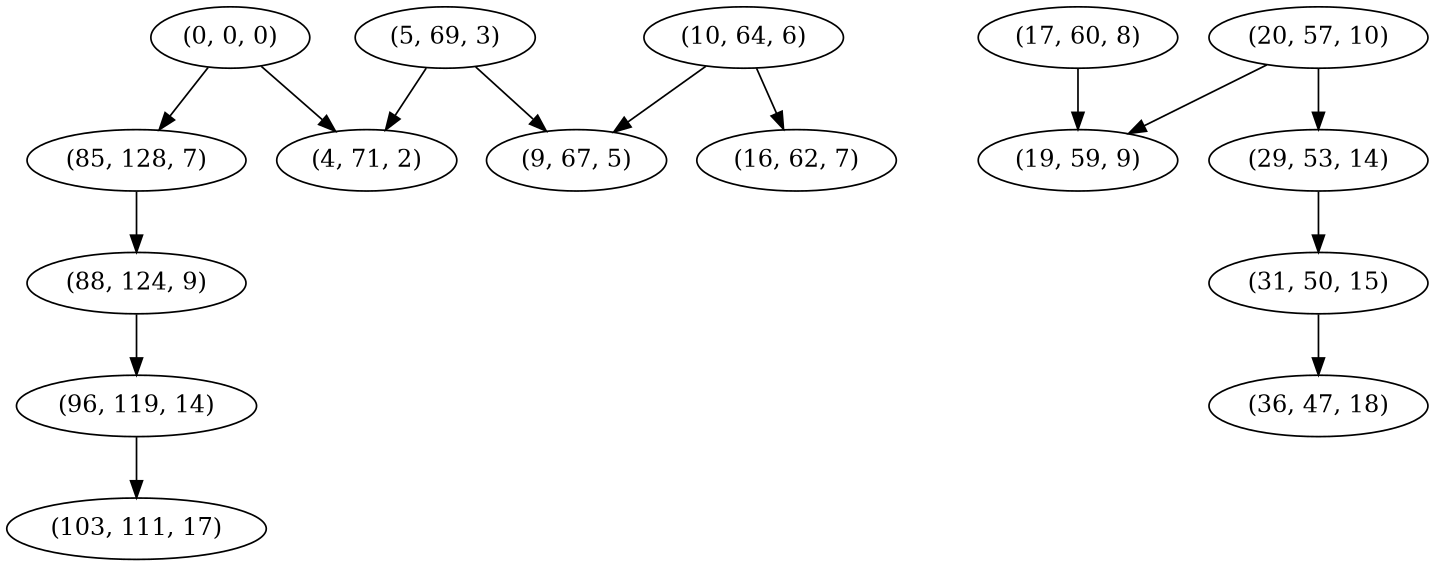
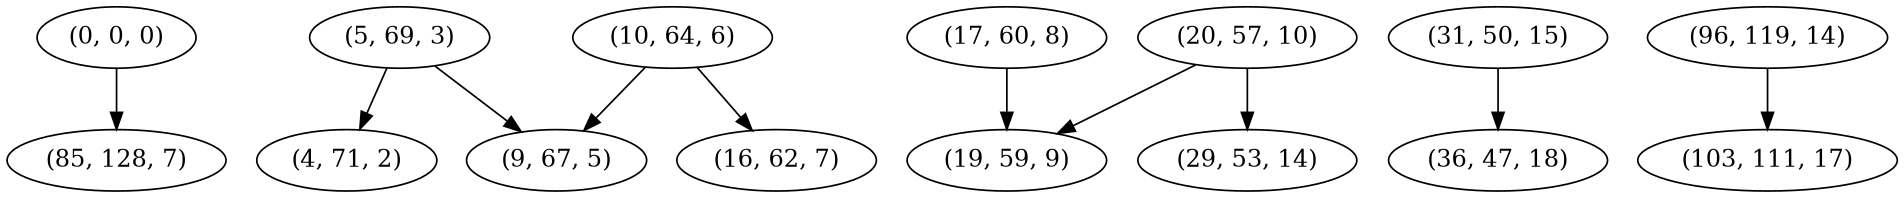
  digraph {
    "(0, 0, 0)"
    "(4, 71, 2)"
    "(85, 128, 7)"
-   "(88, 124, 9)"
    "(5, 69, 3)"
    "(9, 67, 5)"
    "(10, 64, 6)"
    "(16, 62, 7)"
    "(17, 60, 8)"
    "(19, 59, 9)"
    "(20, 57, 10)"
    "(29, 53, 14)"
    "(31, 50, 15)"
    "(36, 47, 18)"
    "(96, 119, 14)"
    "(103, 111, 17)"
-   "(0, 0, 0)" -> "(4, 71, 2)"
    "(0, 0, 0)" -> "(85, 128, 7)"
-   "(85, 128, 7)" -> "(88, 124, 9)"
-   "(88, 124, 9)" -> "(96, 119, 14)"
    "(5, 69, 3)" -> "(4, 71, 2)"
    "(5, 69, 3)" -> "(9, 67, 5)"
    "(10, 64, 6)" -> "(9, 67, 5)"
    "(10, 64, 6)" -> "(16, 62, 7)"
    "(17, 60, 8)" -> "(19, 59, 9)"
    "(20, 57, 10)" -> "(19, 59, 9)"
    "(20, 57, 10)" -> "(29, 53, 14)"
-   "(29, 53, 14)" -> "(31, 50, 15)"
    "(31, 50, 15)" -> "(36, 47, 18)"
    "(96, 119, 14)" -> "(103, 111, 17)"
  }
